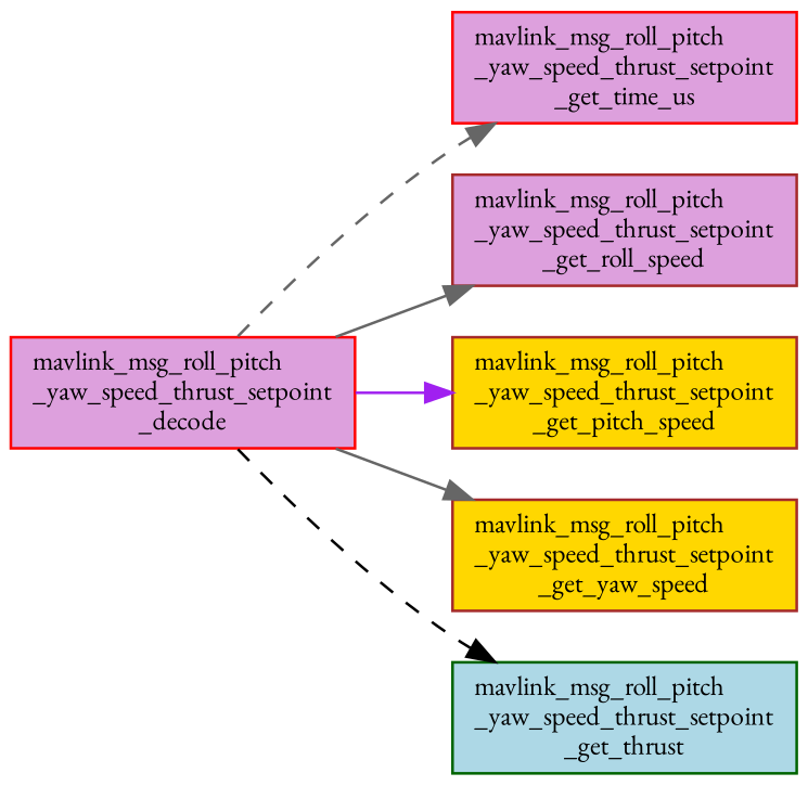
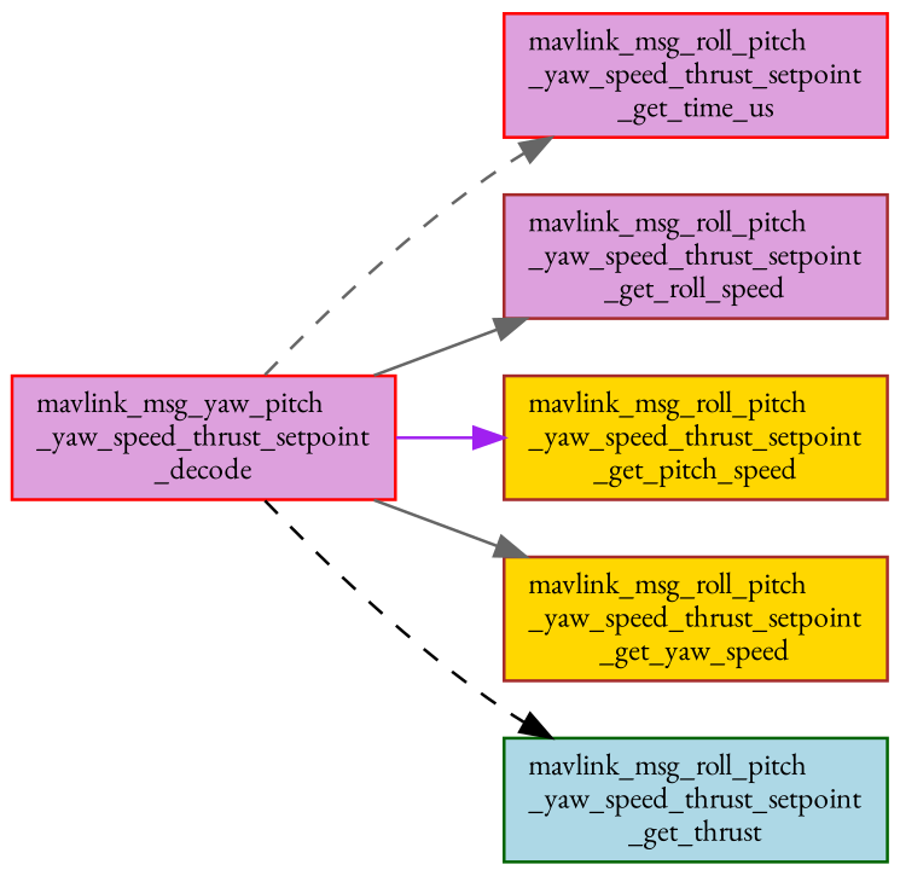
  digraph {
    rankdir=LR
    fontname="EB Garamond"
    node [color=brown fillcolor=plum fontname="EB Garamond" fontsize=10 shape=record style=filled]
    edge [color=gray40 fontname="EB Garamond" fontsize=10 labelfontname=Helvetica labelfontsize=10 style=solid]
-   n1 [color=red fontcolor=black height=0.2 label="mavlink_msg_roll_pitch\l_yaw_speed_thrust_setpoint\l_decode" width=0.4]
+   n1 [color=red fontcolor=black height=0.2 label="mavlink_msg_yaw_pitch\l_yaw_speed_thrust_setpoint\l_decode" width=0.4]
    n2 [color=red height=0.2 label="mavlink_msg_roll_pitch\l_yaw_speed_thrust_setpoint\l_get_time_us" width=0.4]
    n3 [height=0.2 label="mavlink_msg_roll_pitch\l_yaw_speed_thrust_setpoint\l_get_roll_speed" width=0.4]
    n4 [fillcolor=gold height=0.2 label="mavlink_msg_roll_pitch\l_yaw_speed_thrust_setpoint\l_get_pitch_speed" width=0.4]
    n5 [fillcolor=gold height=0.2 label="mavlink_msg_roll_pitch\l_yaw_speed_thrust_setpoint\l_get_yaw_speed" width=0.4]
    n6 [color=darkgreen fillcolor=lightblue height=0.2 label="mavlink_msg_roll_pitch\l_yaw_speed_thrust_setpoint\l_get_thrust" width=0.4]
    n1 -> n2 [style=dashed]
    n1 -> n3
    n1 -> n4 [color=purple]
    n1 -> n5
    n1 -> n6 [color=black style=dashed]
  }
